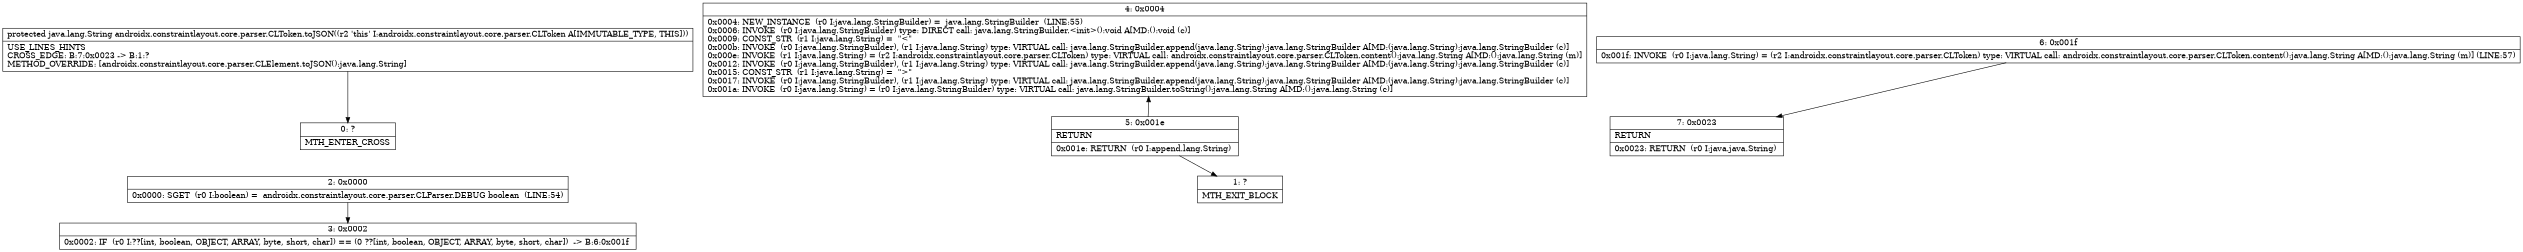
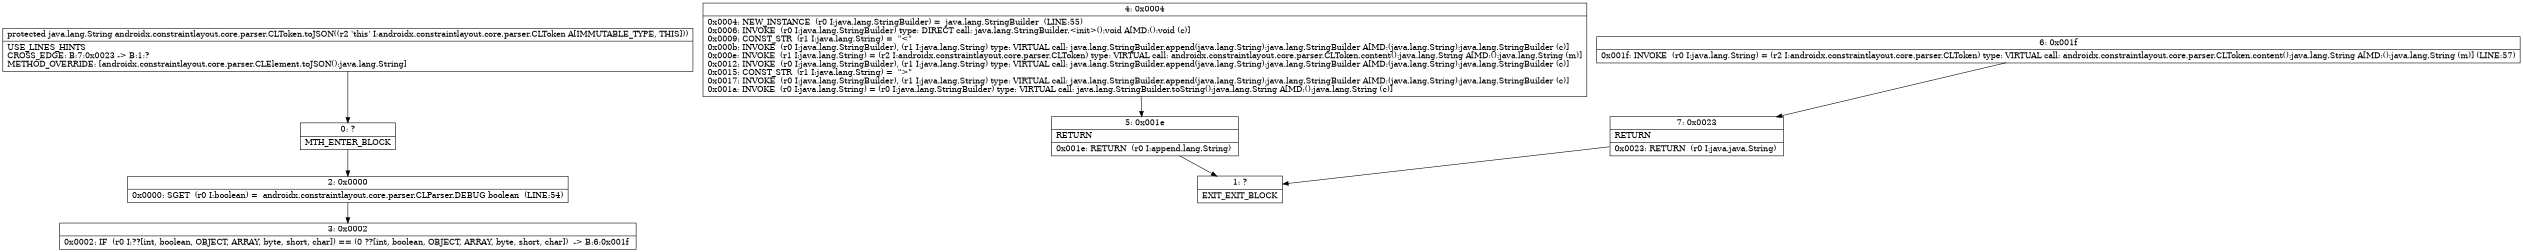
  digraph {
    node [shape=record]
-   n1 [label="{0\:\ ?|MTH_ENTER_CROSS\l}"]
+   n1 [label="{0\:\ ?|MTH_ENTER_BLOCK\l}"]
    n2 [label="{2\:\ 0x0000|0x0000: SGET  (r0 I:boolean) =  androidx.constraintlayout.core.parser.CLParser.DEBUG boolean  (LINE:54)\l}"]
    n3 [label="{3\:\ 0x0002|0x0002: IF  (r0 I:??[int, boolean, OBJECT, ARRAY, byte, short, char]) == (0 ??[int, boolean, OBJECT, ARRAY, byte, short, char])  \-\> B:6:0x001f \l}"]
    n4 [label="{4\:\ 0x0004|0x0004: NEW_INSTANCE  (r0 I:java.lang.StringBuilder) =  java.lang.StringBuilder  (LINE:55)\l0x0006: INVOKE  (r0 I:java.lang.StringBuilder) type: DIRECT call: java.lang.StringBuilder.\<init\>():void A[MD:():void (c)]\l0x0009: CONST_STR  (r1 I:java.lang.String) =  \"\<\" \l0x000b: INVOKE  (r0 I:java.lang.StringBuilder), (r1 I:java.lang.String) type: VIRTUAL call: java.lang.StringBuilder.append(java.lang.String):java.lang.StringBuilder A[MD:(java.lang.String):java.lang.StringBuilder (c)]\l0x000e: INVOKE  (r1 I:java.lang.String) = (r2 I:androidx.constraintlayout.core.parser.CLToken) type: VIRTUAL call: androidx.constraintlayout.core.parser.CLToken.content():java.lang.String A[MD:():java.lang.String (m)]\l0x0012: INVOKE  (r0 I:java.lang.StringBuilder), (r1 I:java.lang.String) type: VIRTUAL call: java.lang.StringBuilder.append(java.lang.String):java.lang.StringBuilder A[MD:(java.lang.String):java.lang.StringBuilder (c)]\l0x0015: CONST_STR  (r1 I:java.lang.String) =  \"\>\" \l0x0017: INVOKE  (r0 I:java.lang.StringBuilder), (r1 I:java.lang.String) type: VIRTUAL call: java.lang.StringBuilder.append(java.lang.String):java.lang.StringBuilder A[MD:(java.lang.String):java.lang.StringBuilder (c)]\l0x001a: INVOKE  (r0 I:java.lang.String) = (r0 I:java.lang.StringBuilder) type: VIRTUAL call: java.lang.StringBuilder.toString():java.lang.String A[MD:():java.lang.String (c)]\l}"]
    n5 [label="{5\:\ 0x001e|RETURN\l|0x001e: RETURN  (r0 I:append.lang.String) \l}"]
    n6 [label="{6\:\ 0x001f|0x001f: INVOKE  (r0 I:java.lang.String) = (r2 I:androidx.constraintlayout.core.parser.CLToken) type: VIRTUAL call: androidx.constraintlayout.core.parser.CLToken.content():java.lang.String A[MD:():java.lang.String (m)] (LINE:57)\l}"]
    n7 [label="{7\:\ 0x0023|RETURN\l|0x0023: RETURN  (r0 I:java.java.String) \l}"]
-   n8 [label="{1\:\ ?|MTH_EXIT_BLOCK\l}"]
+   n8 [label="{1\:\ ?|EXIT_EXIT_BLOCK\l}"]
    n9 [label="{protected java.lang.String androidx.constraintlayout.core.parser.CLToken.toJSON((r2 'this' I:androidx.constraintlayout.core.parser.CLToken A[IMMUTABLE_TYPE, THIS]))  | USE_LINES_HINTS\lCROSS_EDGE: B:7:0x0023 \-\> B:1:?\lMETHOD_OVERRIDE: [androidx.constraintlayout.core.parser.CLElement.toJSON():java.lang.String]\l}"]
+   n1 -> n2
    n2 -> n3
-   n5 -> n4
+   n4 -> n5
    n5 -> n8
    n6 -> n7
+   n7 -> n8
    n9 -> n1
  }
